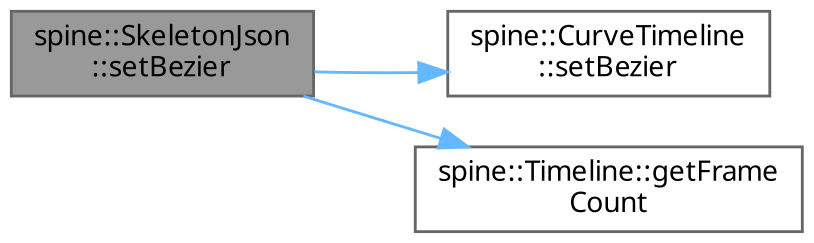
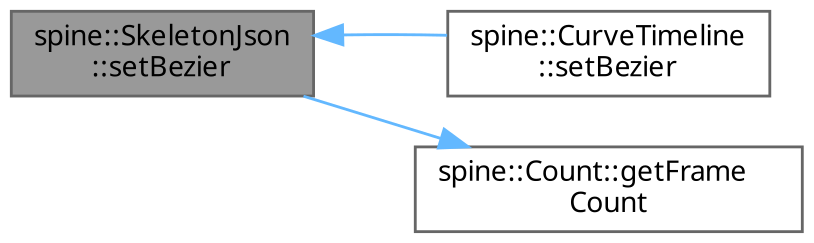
  digraph {
    fontname="Noto Sans"
    rankdir=LR
    node [color=grey40 fillcolor=white fontname="Noto Sans" fontsize=10 shape=box style=filled]
    edge [color=steelblue1 fontname="Noto Sans" fontsize=10 labelfontname=Helvetica labelfontsize=10 style=solid]
    n1 [color=gray40 fillcolor=grey60 fontcolor=black height=0.2 label="spine::SkeletonJson\l::setBezier" width=0.4]
    n2 [height=0.2 label="spine::CurveTimeline\l::setBezier" width=0.4]
-   n3 [height=0.2 label="spine::Timeline::getFrame\lCount" width=0.4]
-   n1 -> n2
+   n3 [height=0.2 label="spine::Count::getFrame\lCount" width=0.4]
+   n2 -> n1
    n1 -> n3
  }
